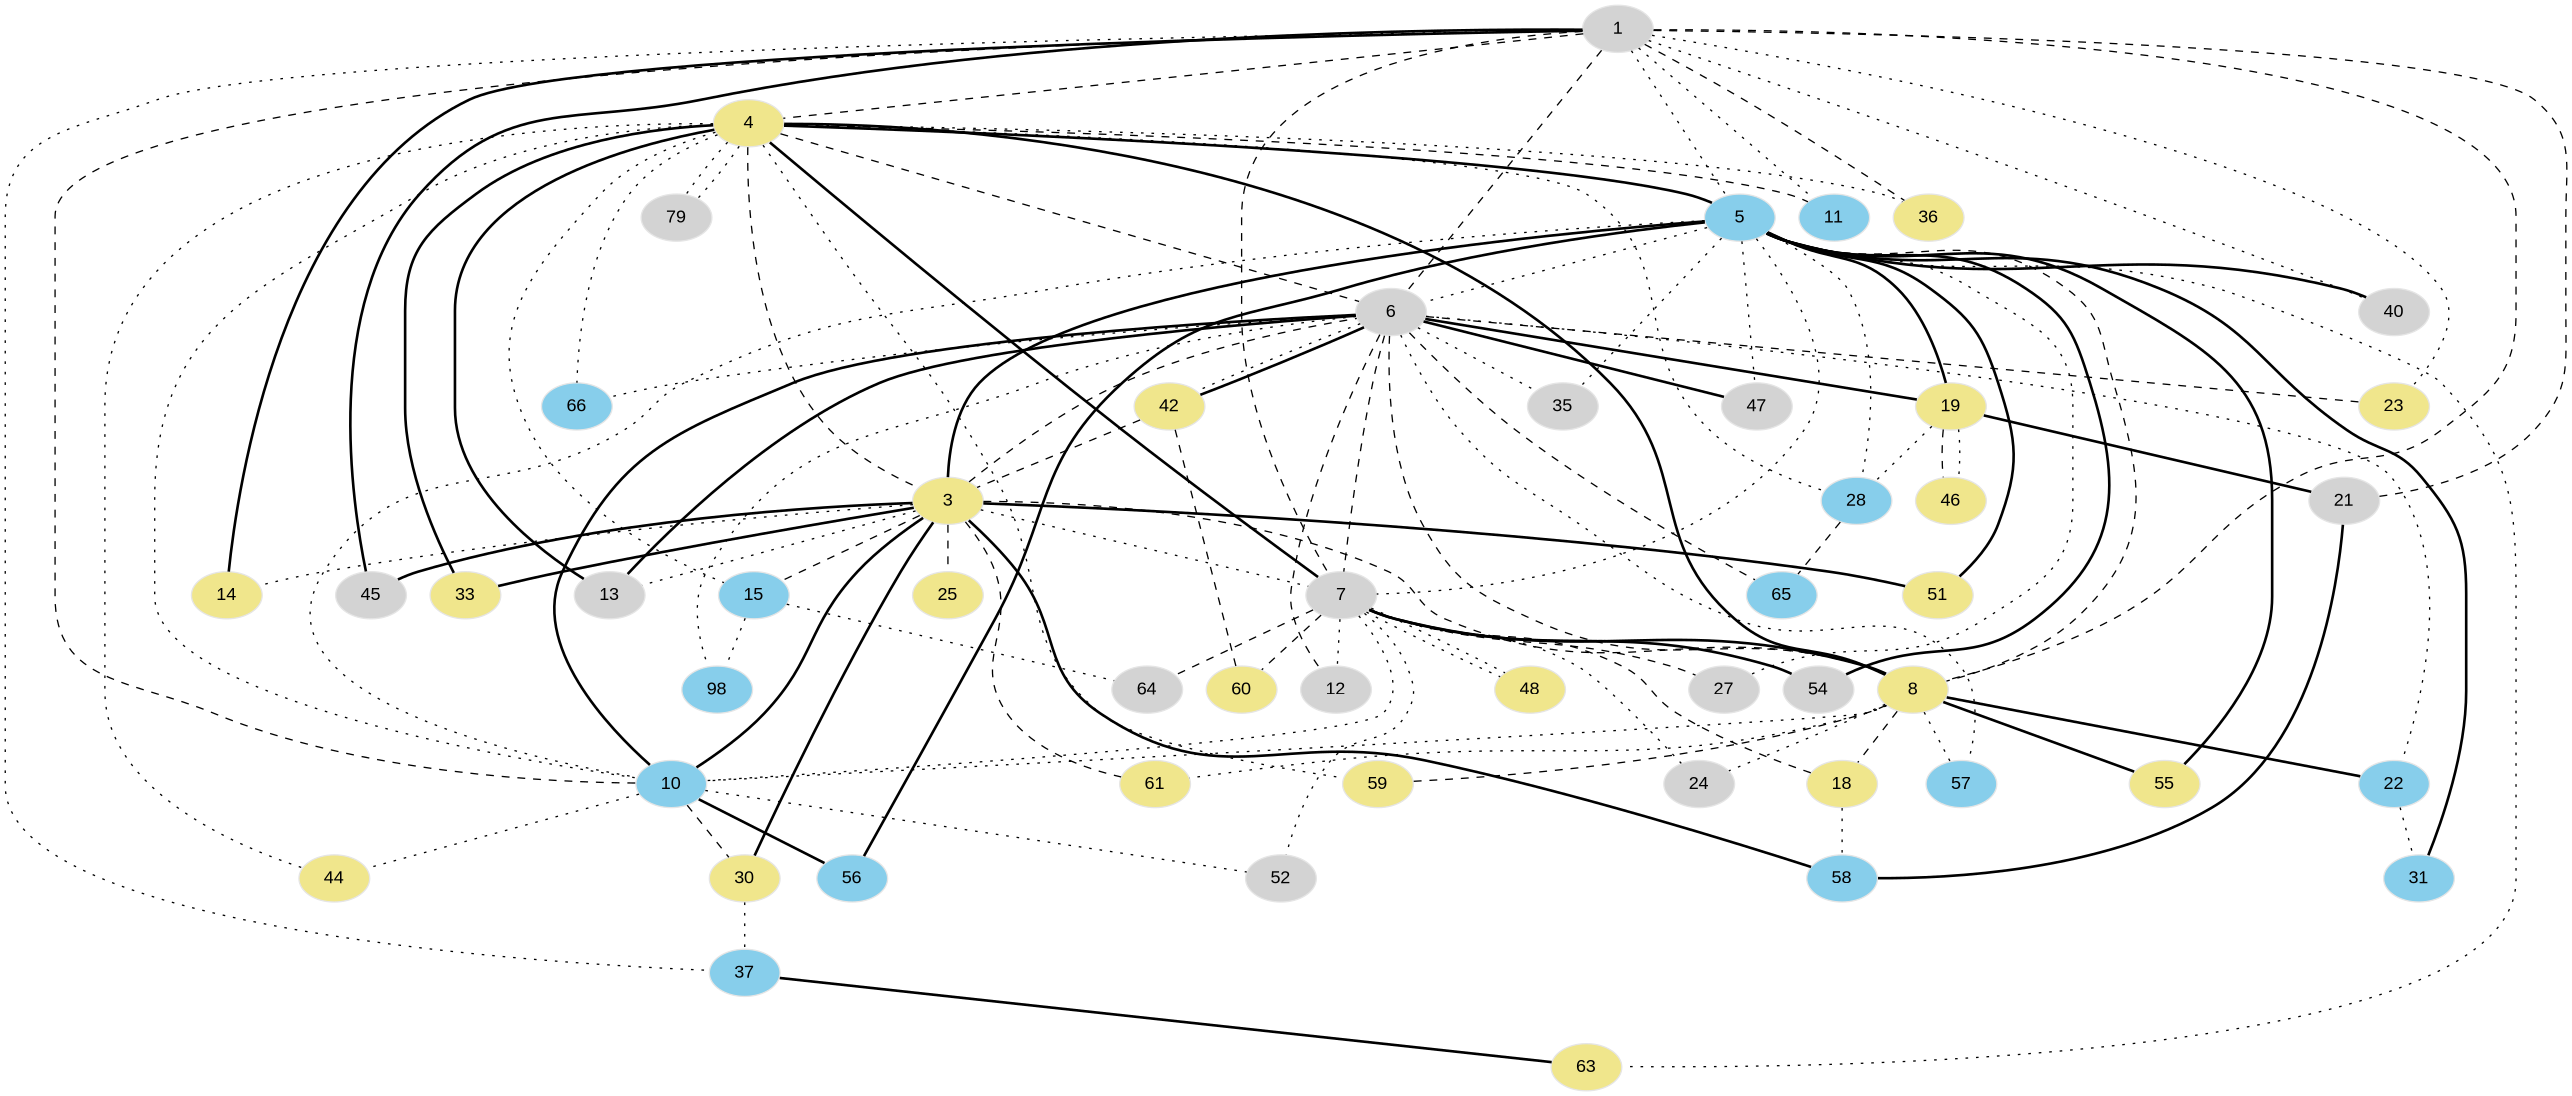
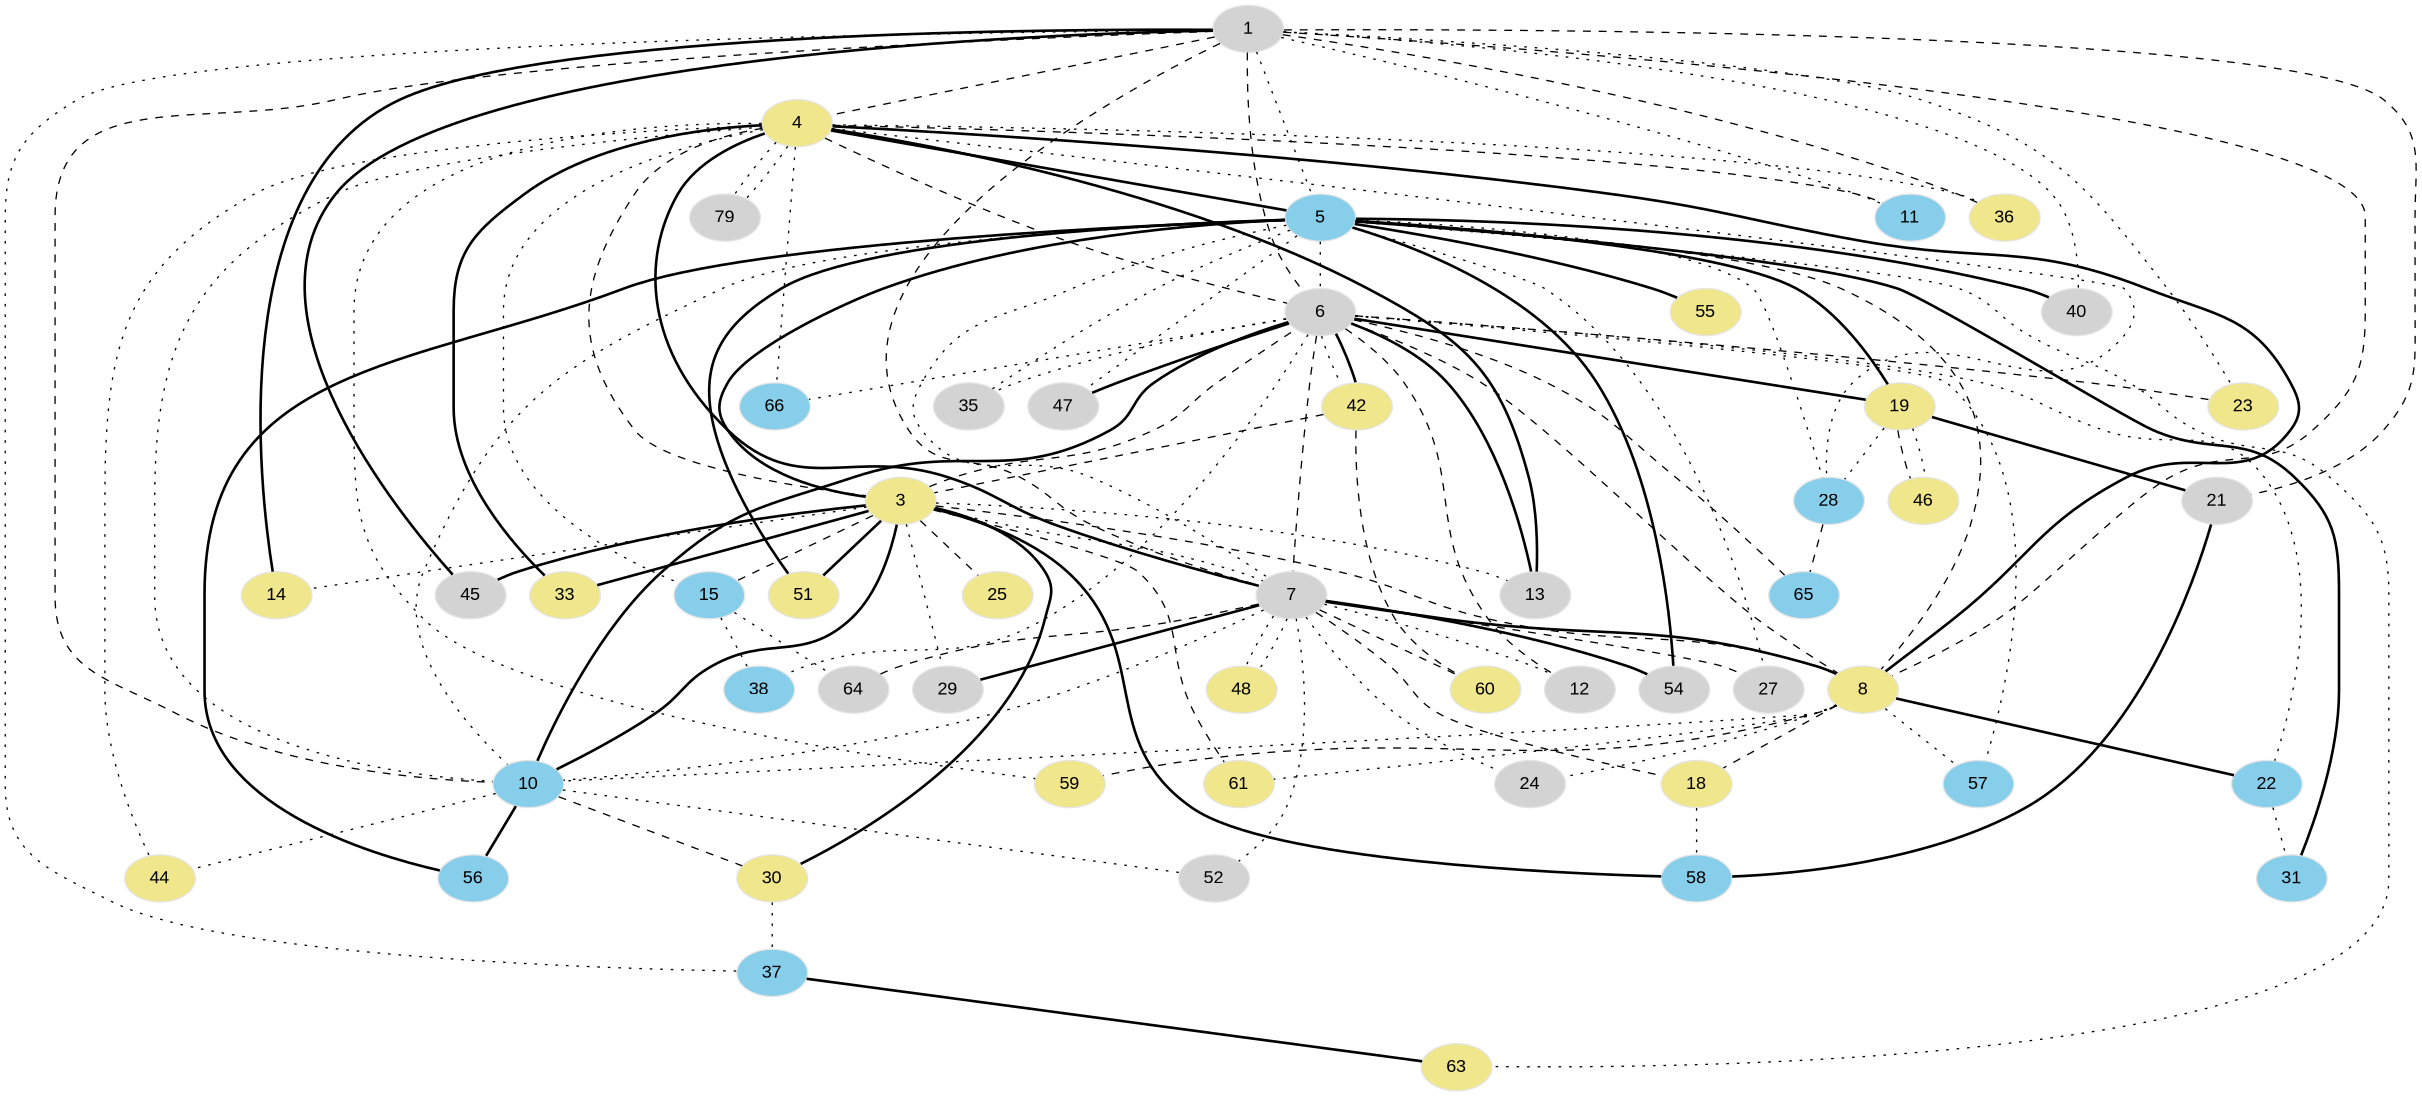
  graph {
    fontname="Liberation Sans"
    node [color=gray90 fillcolor=khaki fontname="Liberation Sans" style=filled]
    edge [fontname="Liberation Sans" style=dotted]
    1 [fillcolor=lightgrey super="+9"]
    n2 [label=4 super="+32"]
    5 [fillcolor=skyblue super="+41"]
    6 [fillcolor=lightgrey super="+17"]
    7 [fillcolor=lightgrey super="+20"]
    8 [super="+39"]
    10 [fillcolor=skyblue super="+62"]
    11 [fillcolor=skyblue super="+16"]
    14
    21 [fillcolor=lightgrey]
    23
    36
    37 [fillcolor=skyblue]
    40 [fillcolor=lightgrey]
    45 [fillcolor=lightgrey]
    3 [super="+4"]
    13 [fillcolor=lightgrey super="+34"]
    15 [fillcolor=skyblue super="+26"]
    28 [fillcolor=skyblue super="+50"]
    33
    44
    n22 [fillcolor=lightgrey label=79]
    59
    66 [fillcolor=skyblue]
    25
+   29 [fillcolor=lightgrey]
    30
    51
    58 [fillcolor=skyblue super="+67"]
    61
    19 [super="+53"]
    27 [fillcolor=lightgrey super="+43"]
    31 [fillcolor=skyblue]
    35 [fillcolor=lightgrey]
    47 [fillcolor=lightgrey]
    54 [fillcolor=lightgrey]
    55
    56 [fillcolor=skyblue]
    63
    12 [fillcolor=lightgrey]
    22 [fillcolor=skyblue]
-   38 [fillcolor=skyblue label=98]
+   38 [fillcolor=skyblue]
    42
    57 [fillcolor=skyblue]
    65 [fillcolor=skyblue]
    60
    18
    24 [fillcolor=lightgrey]
    48
    52 [fillcolor=lightgrey]
    64 [fillcolor=lightgrey]
    46
    1 -- n2 [style=dashed weight=2]
    1 -- 5 [weight=2]
    1 -- 6 [style=dashed weight=2]
    1 -- 7 [style=dashed weight=2]
    1 -- 8 [style=dashed weight=2]
    1 -- 10 [style=dashed weight=2]
    1 -- 11 [weight=2]
    1 -- 14 [style=bold]
    1 -- 21 [style=dashed]
    1 -- 23
    1 -- 36 [style=dashed]
    1 -- 37
    1 -- 40
    1 -- 45 [style=bold]
    n2 -- 5 [style=bold weight=2]
    n2 -- 6 [style=dashed]
    n2 -- 7 [style=bold]
    n2 -- 8 [style=bold]
    n2 -- 10 [weight=2]
    n2 -- 11 [style=dashed]
    n2 -- 36
    n2 -- 3 [style=dashed weight=2]
    n2 -- 13 [style=bold weight=2]
    n2 -- 15
    n2 -- 28
    n2 -- 33 [style=bold]
    n2 -- 44
    n2 -- n22
    n2 -- n22
    n2 -- 59
    n2 -- 66
    5 -- 6 [weight=2]
    5 -- 7
    5 -- 8 [style=dashed]
    5 -- 10
    5 -- 40 [style=bold]
    5 -- 28 [weight=2]
    5 -- 51 [style=bold]
    5 -- 19 [style=bold]
    5 -- 27
    5 -- 31 [style=bold]
    5 -- 35
    5 -- 47
    5 -- 54 [style=bold]
    5 -- 55 [style=bold]
    5 -- 56 [style=bold]
    5 -- 63
    6 -- 7 [style=dashed weight=2]
    6 -- 8 [style=dashed weight=2]
    6 -- 10 [style=bold]
    6 -- 23 [style=dashed]
    6 -- 13 [style=bold]
    6 -- 66
    6 -- 19 [style=bold]
    6 -- 35
    6 -- 47 [style=bold]
    6 -- 12 [style=dashed]
    6 -- 22
    6 -- 38
    6 -- 42
    6 -- 42 [style=bold]
    6 -- 57
    6 -- 65 [style=dashed]
    7 -- 8 [style=bold]
    7 -- 10
+   7 -- 29 [style=bold]
    7 -- 27 [style=dashed weight=2]
    7 -- 54 [style=bold]
    7 -- 12
    7 -- 60 [style=dashed]
    7 -- 18 [style=dashed]
    7 -- 24
    7 -- 48
    7 -- 48
    7 -- 52
    7 -- 64 [style=dashed]
    8 -- 10
    8 -- 59 [style=dashed]
    8 -- 61
-   8 -- 55 [style=bold]
    8 -- 22 [style=bold]
    8 -- 57
    8 -- 18 [style=dashed]
    8 -- 24
    10 -- 44
    10 -- 30 [style=dashed]
    10 -- 56 [style=bold]
    10 -- 52
    21 -- 58 [style=bold]
    37 -- 63 [style=bold]
    3 -- 5 [style=bold weight=2]
    3 -- 6 [style=dashed weight=2]
    3 -- 7 [weight=2]
    3 -- 8 [style=dashed weight=2]
    3 -- 10 [style=bold weight=2]
    3 -- 14
    3 -- 45 [style=bold]
    3 -- 13
    3 -- 15 [style=dashed weight=2]
    3 -- 33 [style=bold]
    3 -- 25 [style=dashed]
+   3 -- 29
    3 -- 30 [style=bold]
    3 -- 51 [style=bold]
    3 -- 58 [style=bold]
    3 -- 61 [style=dashed]
    15 -- 38
    15 -- 64
    28 -- 65 [style=dashed]
    30 -- 37
    19 -- 21 [style=bold]
    19 -- 28
    19 -- 46 [style=dashed]
    19 -- 46
    22 -- 31
    42 -- 3 [style=dashed weight=4]
    42 -- 60 [style=dashed]
    18 -- 58
  }
